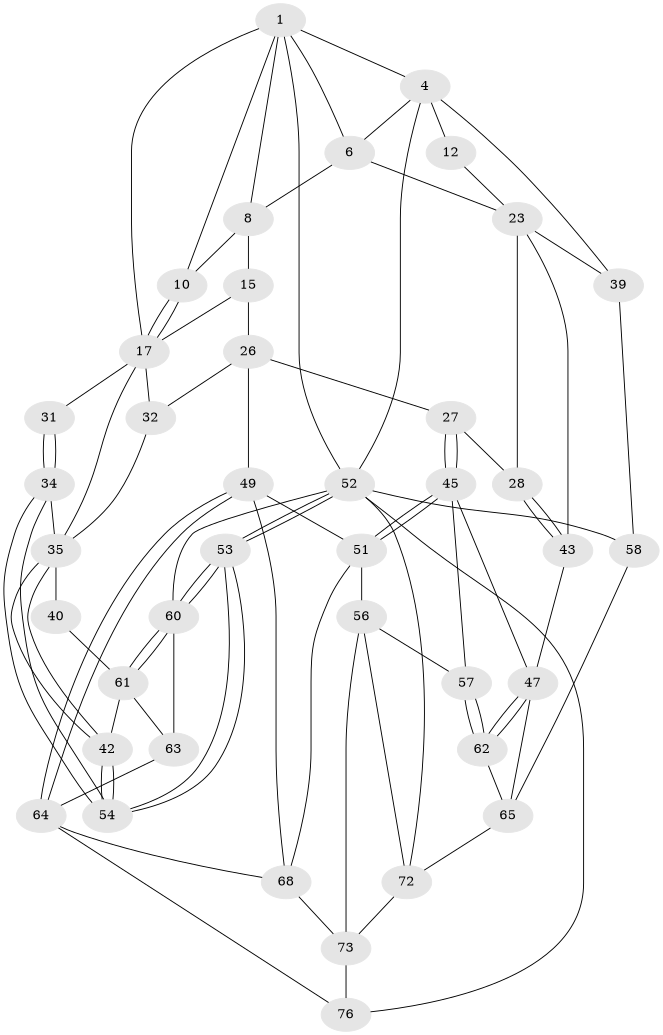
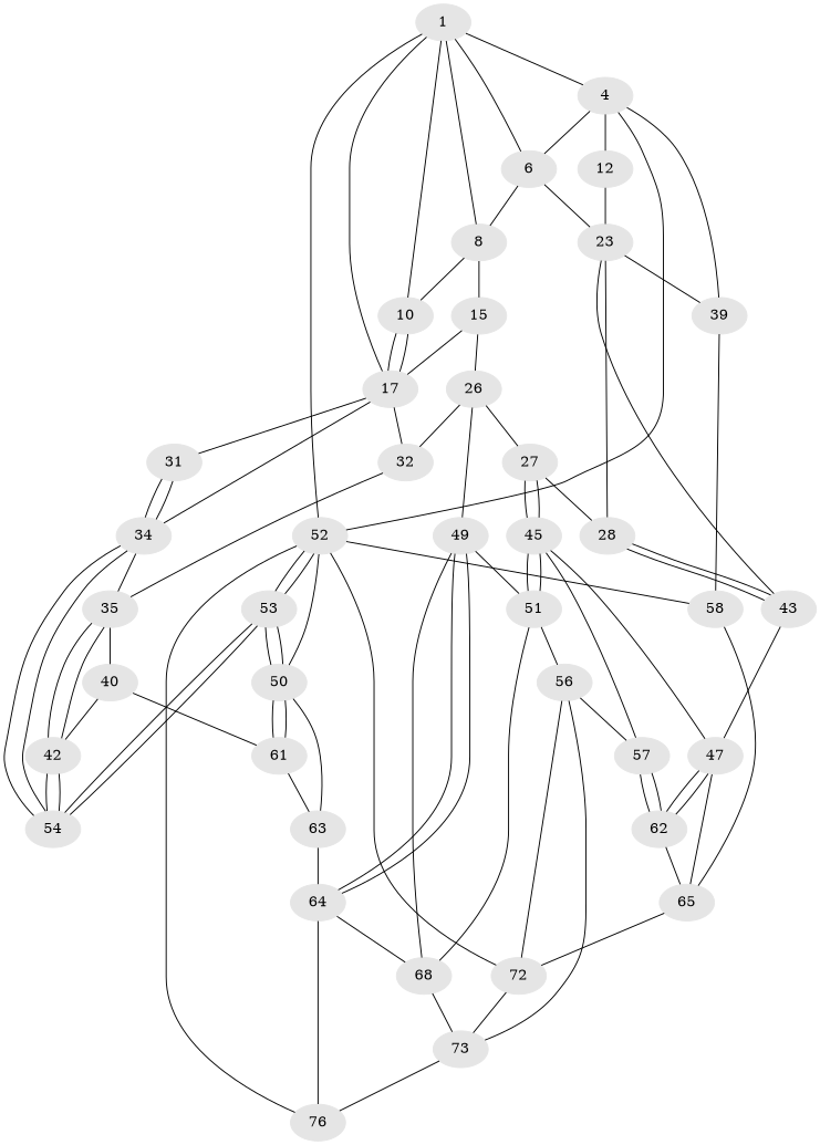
  graph {
    node [color=gray90 style=filled]
    1 [super="+5+2"]
    4 [super="+11"]
    6 [super="+7+14"]
    8 [super="+13+9"]
    10
    17 [super="+22+18"]
    52 [super="+59+75"]
    12 [super="+24"]
    39 [super="+44"]
    23 [super="+29"]
    15 [super="+16+21"]
    31
    32
    35 [super="+36"]
    58
    53
-   60 [super="+74"]
+   60 [super="+74" label=50]
    72 [super="+78"]
    76
    28
    43
    26 [super="+33"]
    27
    49 [super="+50"]
    34
    40 [super="+41"]
    42
    45 [super="+46"]
    51 [super="+55"]
    64 [super="+70"]
    68 [super="+69"]
    47 [super="+48"]
    57
    54
    61
    65 [super="+67+66"]
    63
    62
    56 [super="+71"]
    73 [super="+77"]
    1 -- 4
    1 -- 6
    1 -- 8
    1 -- 10
    1 -- 17
    1 -- 52
    4 -- 6
    4 -- 52
    4 -- 12 [weight=2]
    4 -- 39
    6 -- 8
    6 -- 23
    8 -- 10
    8 -- 15 [weight=2]
    10 -- 17
    10 -- 17
    17 -- 31 [weight=2]
    17 -- 32
-   17 -- 35
+   17 -- 34
    52 -- 58
    52 -- 53
    52 -- 53
    52 -- 60
    52 -- 72
    52 -- 76
    12 -- 23
    39 -- 58
    23 -- 39
    23 -- 28
    23 -- 43
    15 -- 17
    15 -- 26
    31 -- 34
    31 -- 34
    32 -- 35
    35 -- 40 [weight=2]
    35 -- 42
    35 -- 42
    58 -- 65
    53 -- 60
    53 -- 60
    53 -- 54
    53 -- 54
    60 -- 61
    60 -- 61
    60 -- 63
    72 -- 73
    28 -- 43
    28 -- 43
    43 -- 47
    26 -- 32
    26 -- 27
    26 -- 49
    27 -- 28
    27 -- 45
    27 -- 45
    49 -- 51
    49 -- 64
    49 -- 64
    49 -- 68
    34 -- 35
    34 -- 54
    34 -- 54
-   61 -- 42
+   40 -- 42
    40 -- 61
    42 -- 54
    42 -- 54
    45 -- 51
    45 -- 51
    45 -- 47
    45 -- 57
    51 -- 68
    51 -- 56
    64 -- 76
    64 -- 68
    68 -- 73
    47 -- 65
    47 -- 62
    47 -- 62
    57 -- 62
    57 -- 62
    61 -- 63
    65 -- 72
    63 -- 64
    62 -- 65
    56 -- 72
    56 -- 57
    56 -- 73
    73 -- 76
  }
